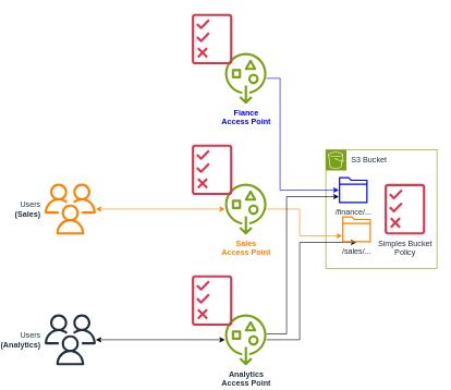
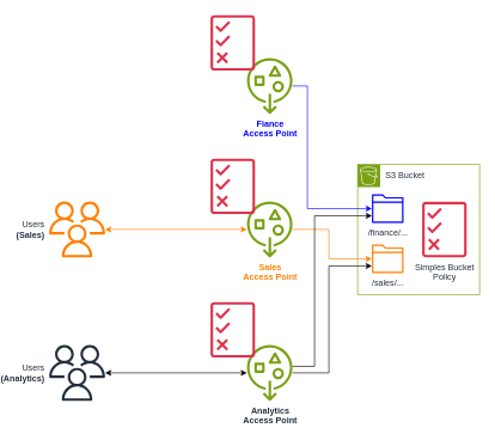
  <mxCell id="0" />
  <mxCell id="1" parent="0" />
  <mxCell id="2" value="" style="rounded=0;whiteSpace=wrap;html=1;fillColor=none;strokeColor=#7AA116;" vertex="1" parent="1"><mxGeometry x="450" y="228.5" width="170" height="181.5" as="geometry" /></mxCell>
  <mxCell id="3" style="edgeStyle=orthogonalEdgeStyle;rounded=0;orthogonalLoop=1;jettySize=auto;html=1;strokeColor=#FF8000;startArrow=classic;startFill=1;" edge="1" parent="1" source="4" target="10"><mxGeometry relative="1" as="geometry" /></mxCell>
  <mxCell id="4" value="Users&lt;div&gt;&lt;b&gt;(Sales)&lt;/b&gt;&lt;/div&gt;" style="sketch=0;outlineConnect=0;fontColor=#232F3E;gradientColor=none;fillColor=#FF8000;strokeColor=none;dashed=0;verticalLabelPosition=middle;verticalAlign=middle;align=right;html=1;fontSize=12;fontStyle=0;aspect=fixed;pointerEvents=1;shape=mxgraph.aws4.users;labelPosition=left;spacingRight=5;" vertex="1" parent="1"><mxGeometry x="20" y="280" width="78" height="78" as="geometry" /></mxCell>
  <mxCell id="5" style="edgeStyle=orthogonalEdgeStyle;rounded=0;orthogonalLoop=1;jettySize=auto;html=1;startArrow=classic;startFill=1;" edge="1" parent="1" source="6" target="13"><mxGeometry relative="1" as="geometry" /></mxCell>
  <mxCell id="6" value="Users&lt;div&gt;&lt;b&gt;(Analytics)&lt;/b&gt;&lt;/div&gt;" style="sketch=0;outlineConnect=0;fontColor=#232F3E;gradientColor=none;fillColor=#232F3D;strokeColor=none;dashed=0;verticalLabelPosition=middle;verticalAlign=middle;align=right;html=1;fontSize=12;fontStyle=0;aspect=fixed;pointerEvents=1;shape=mxgraph.aws4.users;labelPosition=left;spacingRight=5;" vertex="1" parent="1"><mxGeometry x="20" y="480" width="78" height="78" as="geometry" /></mxCell>
  <mxCell id="7" style="edgeStyle=orthogonalEdgeStyle;rounded=0;orthogonalLoop=1;jettySize=auto;html=1;strokeColor=#0000FF;" edge="1" parent="1" source="8" target="18"><mxGeometry relative="1" as="geometry"><Array as="points"><mxPoint x="380" y="119" /><mxPoint x="380" y="290" /></Array></mxGeometry></mxCell>
  <mxCell id="8" value="Fiance&lt;div&gt;Access Point&lt;/div&gt;" style="sketch=0;outlineConnect=0;fontColor=#0000FF;gradientColor=none;fillColor=#7AA116;strokeColor=none;dashed=0;verticalLabelPosition=bottom;verticalAlign=top;align=center;html=1;fontSize=12;fontStyle=1;aspect=fixed;pointerEvents=1;shape=mxgraph.aws4.general_access_points;" vertex="1" parent="1"><mxGeometry x="295" y="80" width="65" height="78" as="geometry" /></mxCell>
  <mxCell id="9" style="edgeStyle=orthogonalEdgeStyle;rounded=0;orthogonalLoop=1;jettySize=auto;html=1;strokeColor=#FF8000;" edge="1" parent="1" source="10" target="19"><mxGeometry relative="1" as="geometry"><Array as="points"><mxPoint x="410" y="319" /><mxPoint x="410" y="360" /></Array></mxGeometry></mxCell>
  <mxCell id="10" value="Sales&lt;div&gt;Access Point&lt;/div&gt;" style="sketch=0;outlineConnect=0;fontColor=#FF8000;gradientColor=none;fillColor=#7AA116;strokeColor=none;dashed=0;verticalLabelPosition=bottom;verticalAlign=top;align=center;html=1;fontSize=12;fontStyle=1;aspect=fixed;pointerEvents=1;shape=mxgraph.aws4.general_access_points;" vertex="1" parent="1"><mxGeometry x="295" y="280" width="65" height="78" as="geometry" /></mxCell>
  <mxCell id="11" style="edgeStyle=orthogonalEdgeStyle;rounded=0;orthogonalLoop=1;jettySize=auto;html=1;" edge="1" parent="1" source="13" target="19"><mxGeometry relative="1" as="geometry"><Array as="points"><mxPoint x="410" y="519" /><mxPoint x="410" y="370" /></Array></mxGeometry></mxCell>
  <mxCell id="12" style="edgeStyle=orthogonalEdgeStyle;rounded=0;orthogonalLoop=1;jettySize=auto;html=1;" edge="1" parent="1" source="13" target="18"><mxGeometry relative="1" as="geometry"><Array as="points"><mxPoint x="390" y="510" /><mxPoint x="390" y="300" /></Array></mxGeometry></mxCell>
  <mxCell id="13" value="Analytics&lt;div&gt;Access Point&lt;/div&gt;" style="sketch=0;outlineConnect=0;fontColor=#232F3E;gradientColor=none;fillColor=#7AA116;strokeColor=none;dashed=0;verticalLabelPosition=bottom;verticalAlign=top;align=center;html=1;fontSize=12;fontStyle=1;aspect=fixed;pointerEvents=1;shape=mxgraph.aws4.general_access_points;" vertex="1" parent="1"><mxGeometry x="295" y="480" width="65" height="78" as="geometry" /></mxCell>
  <mxCell id="14" value="" style="sketch=0;outlineConnect=0;fontColor=#232F3E;gradientColor=none;fillColor=#DD344C;strokeColor=none;dashed=0;verticalLabelPosition=bottom;verticalAlign=top;align=center;html=1;fontSize=12;fontStyle=0;aspect=fixed;pointerEvents=1;shape=mxgraph.aws4.permissions;" vertex="1" parent="1"><mxGeometry x="245" y="20" width="62" height="78" as="geometry" /></mxCell>
  <mxCell id="15" value="" style="sketch=0;outlineConnect=0;fontColor=#232F3E;gradientColor=none;fillColor=#DD344C;strokeColor=none;dashed=0;verticalLabelPosition=bottom;verticalAlign=top;align=center;html=1;fontSize=12;fontStyle=0;aspect=fixed;pointerEvents=1;shape=mxgraph.aws4.permissions;" vertex="1" parent="1"><mxGeometry x="245" y="220" width="62" height="78" as="geometry" /></mxCell>
  <mxCell id="16" value="" style="sketch=0;outlineConnect=0;fontColor=#232F3E;gradientColor=none;fillColor=#DD344C;strokeColor=none;dashed=0;verticalLabelPosition=bottom;verticalAlign=top;align=center;html=1;fontSize=12;fontStyle=0;aspect=fixed;pointerEvents=1;shape=mxgraph.aws4.permissions;" vertex="1" parent="1"><mxGeometry x="245" y="420" width="62" height="78" as="geometry" /></mxCell>
  <mxCell id="17" value="S3 Bucket" style="sketch=0;points=[[0,0,0],[0.25,0,0],[0.5,0,0],[0.75,0,0],[1,0,0],[0,1,0],[0.25,1,0],[0.5,1,0],[0.75,1,0],[1,1,0],[0,0.25,0],[0,0.5,0],[0,0.75,0],[1,0.25,0],[1,0.5,0],[1,0.75,0]];outlineConnect=0;fontColor=#232F3E;fillColor=#7AA116;strokeColor=#ffffff;dashed=0;verticalLabelPosition=middle;verticalAlign=middle;align=left;html=1;fontSize=12;fontStyle=0;aspect=fixed;shape=mxgraph.aws4.resourceIcon;resIcon=mxgraph.aws4.s3;labelPosition=right;spacingLeft=5;" vertex="1" parent="1"><mxGeometry x="450" y="228.5" width="31.5" height="31.5" as="geometry" /></mxCell>
  <mxCell id="18" value="/finance/..." style="sketch=0;outlineConnect=0;fontColor=#232F3E;gradientColor=none;fillColor=#0000FF;strokeColor=none;dashed=0;verticalLabelPosition=bottom;verticalAlign=top;align=center;html=1;fontSize=12;fontStyle=0;aspect=fixed;pointerEvents=1;shape=mxgraph.aws4.folder;" vertex="1" parent="1"><mxGeometry x="470" y="270" width="43.94" height="40" as="geometry" /></mxCell>
- <mxCell id="19" value="/sales/..." style="sketch=0;outlineConnect=0;fontColor=#232F3E;gradientColor=none;fillColor=#FF8000;strokeColor=none;dashed=0;verticalLabelPosition=bottom;verticalAlign=top;align=center;html=1;fontSize=12;fontStyle=0;aspect=fixed;pointerEvents=1;shape=mxgraph.aws4.folder;" vertex="1" parent="1"><mxGeometry x="475" y="330" width="43.94" height="40" as="geometry" /></mxCell>
+ <mxCell id="19" value="/sales/..." style="sketch=0;outlineConnect=0;fontColor=#232F3E;gradientColor=none;fillColor=#FF8000;strokeColor=none;dashed=0;verticalLabelPosition=bottom;verticalAlign=top;align=center;html=1;fontSize=12;fontStyle=0;aspect=fixed;pointerEvents=1;shape=mxgraph.aws4.folder;" vertex="1" parent="1"><mxGeometry x="470" y="340" width="43.94" height="40" as="geometry" /></mxCell>
  <mxCell id="20" value="Simples Bucket&lt;div&gt;Policy&lt;/div&gt;" style="sketch=0;outlineConnect=0;fontColor=#232F3E;gradientColor=none;fillColor=#DD344C;strokeColor=none;dashed=0;verticalLabelPosition=bottom;verticalAlign=top;align=center;html=1;fontSize=12;fontStyle=0;aspect=fixed;pointerEvents=1;shape=mxgraph.aws4.permissions;" vertex="1" parent="1"><mxGeometry x="540" y="280.25" width="62" height="78" as="geometry" /></mxCell>
